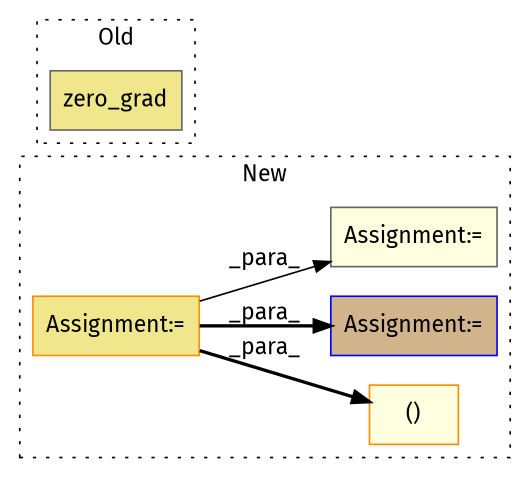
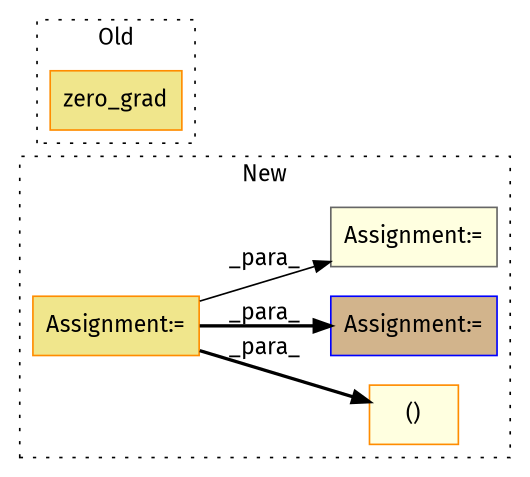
  digraph {
    rankdir=LR
    fontname="Fira Sans"
    node [a=7 l=2 shape=box style=filled fillcolor=lightyellow color=darkorange fontname="Fira Sans"]
    edge [style=bold fontname="Fira Sans"]
    n1 [a=106 l=21 label="()" s=3998]
    n2 [l=1 label="Assignment:=" s=3240 fillcolor=khaki]
    n3 [label="Assignment:=" s=3581 fillcolor=tan color=blue]
    n4 [label="Assignment:=" s=4019 color=gray40]
-   n5 [a=32 l=11 label=zero_grad s=791 fillcolor=khaki color=gray40]
+   n5 [a=32 l=11 label=zero_grad s=791 fillcolor=khaki]
    subgraph cluster_1 {
      label=New
      style=dotted
      n1
      n2
      n3
      n4
    }
    subgraph cluster_2 {
      label=Old
      style=dotted
      n5
    }
    n2 -> n1 [label=_para_]
    n2 -> n3 [label=_para_]
    n2 -> n4 [label=_para_ style=solid]
  }
